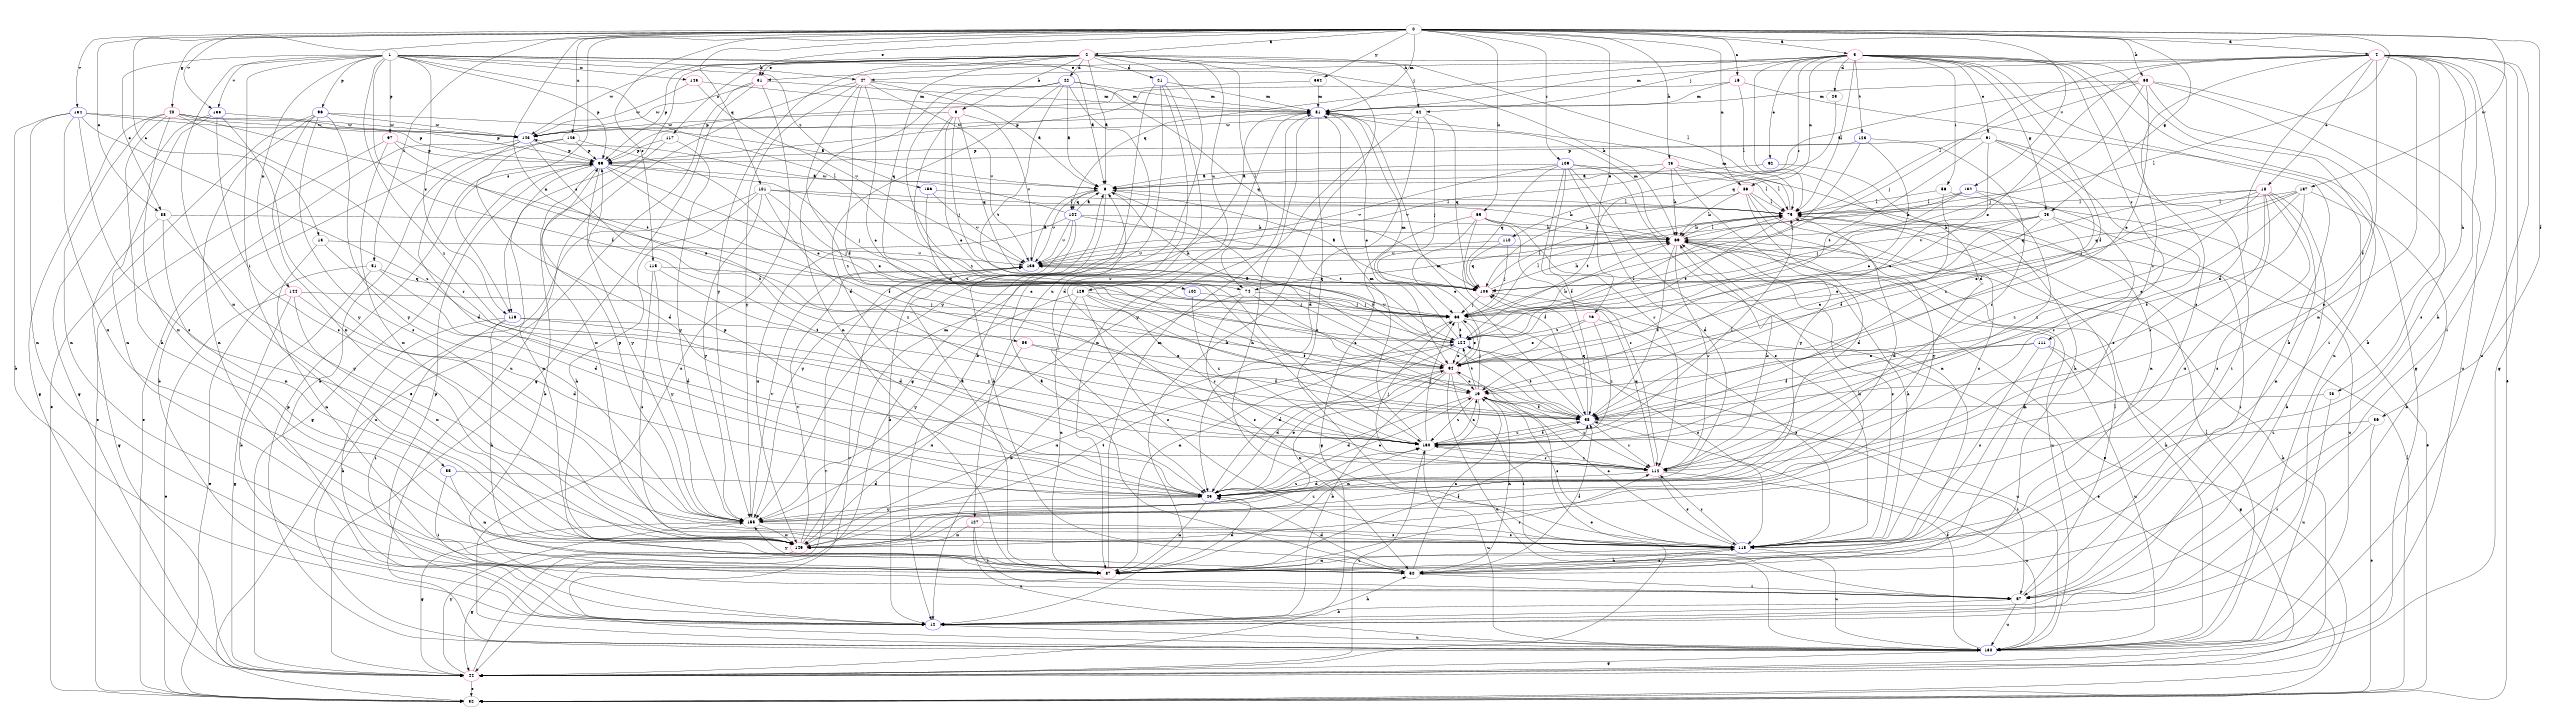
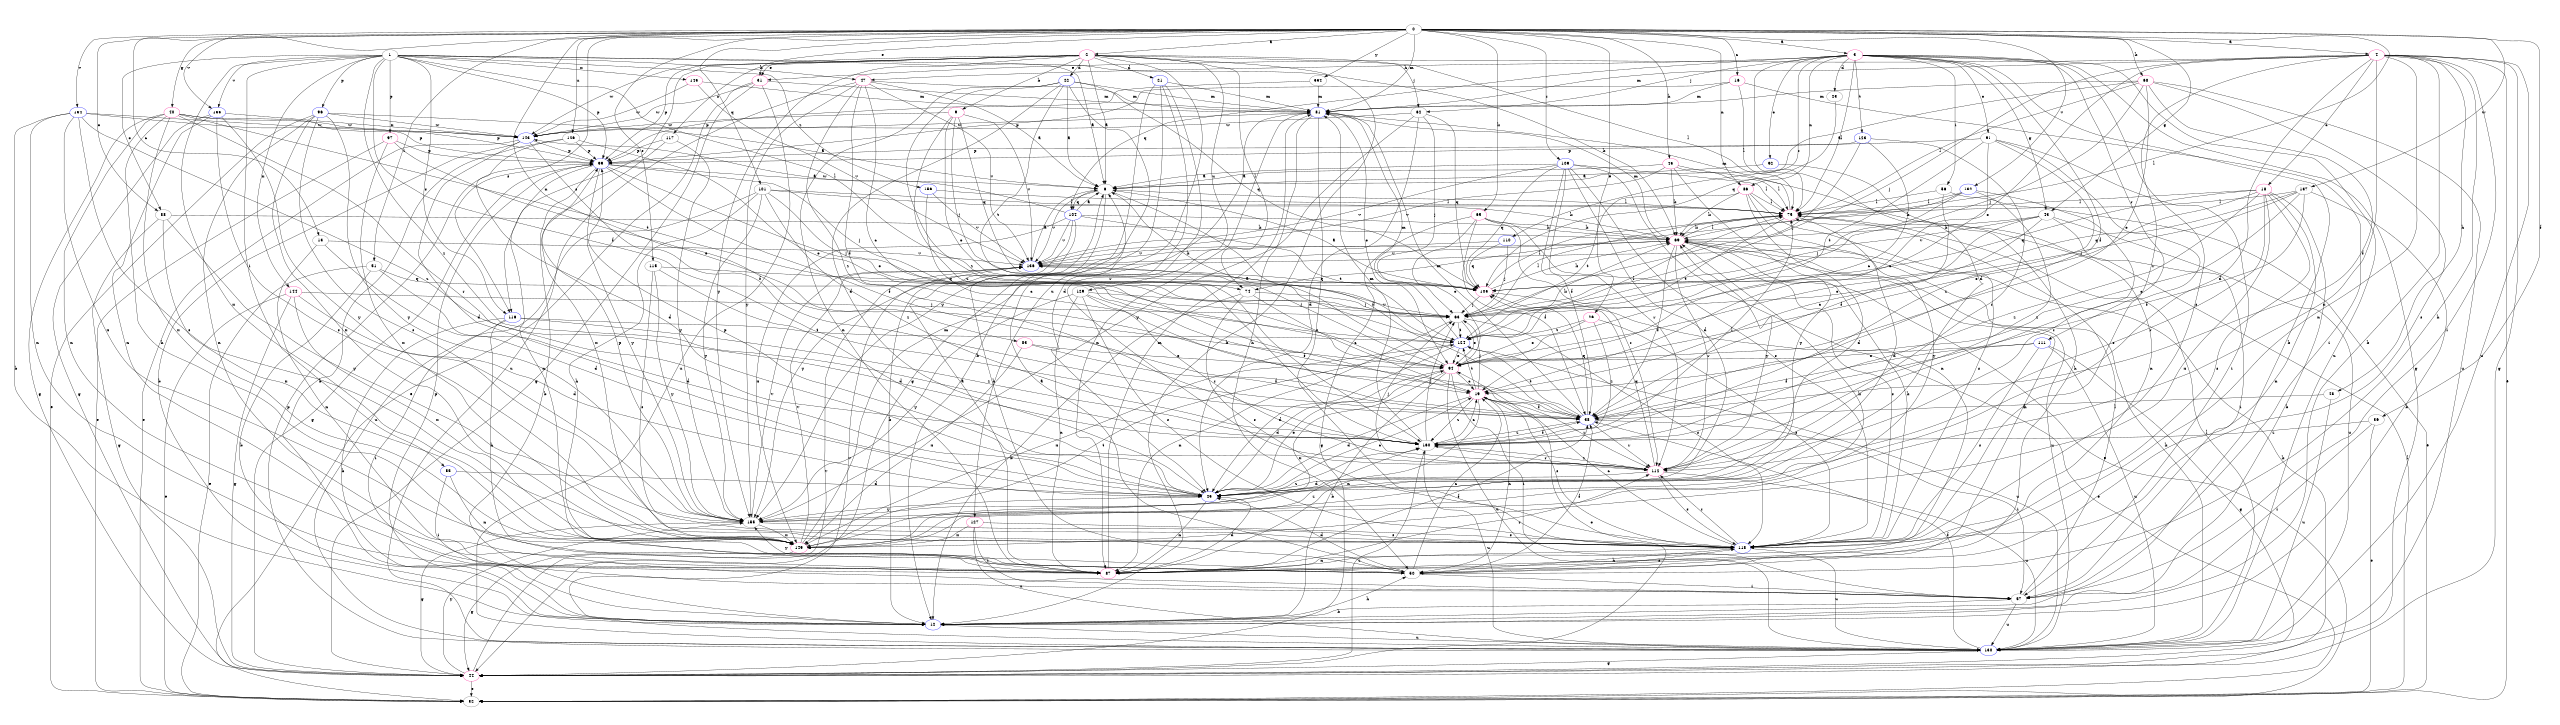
  strict digraph {
    node [color=deeppink]
    0 [color=gray40]
    2
    3
    4
    13 [color=gray40]
    16
    26
    31
    36 [color=gray40]
    40
    43 [color=gray40]
    45
    51 [color=gray40]
    65
    68
    74 [color=gray40]
    81 [color=blue]
    83
    86
    88 [color=gray40]
    101 [color=gray40]
    109 [color=blue]
    115 [color=gray40]
    116 [color=blue]
    126 [color=gray40]
    132 [color=blue]
    134 [color=blue]
    135 [color=blue]
    137 [color=gray40]
    n30 [color=gray40 label=554]
    6 [color=gray40]
    99 [color=blue]
    9
    12 [color=blue]
    21 [color=blue]
    22 [color=blue]
    62 [color=gray40]
    75
-   102 [color=blue]
    117 [color=gray40]
    127
    129 [color=gray40]
    143 [color=blue]
    155 [color=gray40]
    38 [color=blue]
    47
    23 [color=gray40]
    25 [color=blue]
    44
    56 [color=gray40]
    91 [color=gray40]
    92 [color=blue]
    104 [color=blue]
    110 [color=blue]
    111 [color=blue]
    118 [color=blue]
    123 [color=blue]
    130 [color=blue]
    149
    18
    32 [color=gray40]
    48 [color=gray40]
    50 [color=gray40]
    57 [color=gray40]
    63 [color=gray40]
    87
    94
    112
    136 [color=blue]
    160 [color=gray40]
    124 [color=blue]
    69
    19
    105
    1 [color=gray40]
    55 [color=blue]
    96 [color=blue]
    97
    144
    145
    156 [color=blue]
    0 -> 2 [label=a]
    0 -> 3 [label=a]
    0 -> 4 [label=a]
    0 -> 13 [label=c]
    0 -> 16 [label=c]
    0 -> 26 [label=e]
    0 -> 31 [label=e]
    0 -> 36 [label=f]
    0 -> 40 [label=g]
    0 -> 43 [label=g]
    0 -> 45 [label=h]
    0 -> 51 [label=i]
    0 -> 65 [label=k]
    0 -> 68 [label=k]
    0 -> 74 [label=l]
    0 -> 81 [label=m]
    0 -> 83 [label=n]
    0 -> 86 [label=n]
    0 -> 88 [label=o]
    0 -> 101 [label=q]
    0 -> 109 [label=r]
    0 -> 115 [label=s]
    0 -> 116 [label=s]
    0 -> 126 [label=u]
    0 -> 132 [label=v]
    0 -> 134 [label=v]
    0 -> 135 [label=v]
    0 -> 137 [label=w]
    0 -> n30 [label=y]
    2 -> 31 [label=e]
    2 -> 74 [label=l]
    2 -> 116 [label=s]
    2 -> 6 [label=a]
    2 -> 99 [label=p]
    2 -> 9 [label=b]
    2 -> 12 [label=b]
    2 -> 21 [label=d]
    2 -> 22 [label=d]
    2 -> 62 [label=j]
    2 -> 75 [label=l]
-   2 -> 102 [label=q]
    2 -> 117 [label=s]
    2 -> 127 [label=u]
    2 -> 129 [label=u]
    2 -> 143 [label=w]
    2 -> 155 [label=y]
    3 -> 43 [label=g]
    3 -> 86 [label=n]
    3 -> 12 [label=b]
    3 -> 62 [label=j]
    3 -> 75 [label=l]
    3 -> 38 [label=f]
    3 -> 47 [label=h]
    3 -> 23 [label=d]
    3 -> 25 [label=d]
    3 -> 44 [label=g]
    3 -> 56 [label=i]
    3 -> 91 [label=o]
    3 -> 92 [label=o]
    3 -> 104 [label=q]
    3 -> 110 [label=r]
    3 -> 111 [label=r]
    3 -> 118 [label=s]
    3 -> 123 [label=t]
    3 -> 130 [label=u]
    4 -> 31 [label=e]
    4 -> 81 [label=m]
    4 -> 12 [label=b]
    4 -> 25 [label=d]
    4 -> 44 [label=g]
    4 -> 130 [label=u]
    4 -> 149 [label=x]
    4 -> 18 [label=c]
    4 -> 32 [label=e]
    4 -> 48 [label=h]
    4 -> 50 [label=h]
    4 -> 57 [label=i]
    4 -> 63 [label=j]
    4 -> 87 [label=n]
    4 -> 94 [label=o]
    4 -> 112 [label=r]
    13 -> 25 [label=d]
    13 -> 87 [label=n]
    13 -> 136 [label=v]
    16 -> 81 [label=m]
    16 -> 99 [label=p]
    16 -> 75 [label=l]
    16 -> 57 [label=i]
    26 -> 118 [label=s]
    26 -> 94 [label=o]
    26 -> 160 [label=z]
    26 -> 124 [label=t]
    31 -> 81 [label=m]
    31 -> 143 [label=w]
    31 -> 44 [label=g]
    31 -> 130 [label=u]
    31 -> 32 [label=e]
    36 -> 32 [label=e]
    36 -> 57 [label=i]
    36 -> 160 [label=z]
    40 -> 99 [label=p]
    40 -> 143 [label=w]
    40 -> 44 [label=g]
    40 -> 149 [label=x]
    40 -> 50 [label=h]
    40 -> 87 [label=n]
    40 -> 112 [label=r]
    40 -> 124 [label=t]
    43 -> 130 [label=u]
    43 -> 57 [label=i]
    43 -> 94 [label=o]
    43 -> 136 [label=v]
    43 -> 69 [label=k]
    43 -> 19 [label=c]
    45 -> 6 [label=a]
    45 -> 75 [label=l]
    45 -> 155 [label=y]
    45 -> 50 [label=h]
    45 -> 136 [label=v]
    45 -> 69 [label=k]
    51 -> 12 [label=b]
    51 -> 25 [label=d]
    51 -> 32 [label=e]
    51 -> 105 [label=q]
    65 -> 38 [label=f]
    65 -> 44 [label=g]
    65 -> 32 [label=e]
    65 -> 94 [label=o]
    65 -> 112 [label=r]
    65 -> 69 [label=k]
    68 -> 81 [label=m]
    68 -> 6 [label=a]
    68 -> 75 [label=l]
    68 -> 38 [label=f]
    68 -> 118 [label=s]
    68 -> 130 [label=u]
    68 -> 63 [label=j]
    68 -> 94 [label=o]
    74 -> 12 [label=b]
    74 -> 118 [label=s]
    74 -> 63 [label=j]
    74 -> 19 [label=c]
    81 -> 143 [label=w]
    81 -> 118 [label=s]
    81 -> 50 [label=h]
    81 -> 87 [label=n]
    81 -> 94 [label=o]
    83 -> 38 [label=f]
    83 -> 149 [label=x]
    83 -> 94 [label=o]
    86 -> 75 [label=l]
    86 -> 155 [label=y]
    86 -> 25 [label=d]
    86 -> 118 [label=s]
    86 -> 124 [label=t]
    86 -> 69 [label=k]
    88 -> 155 [label=y]
    88 -> 44 [label=g]
    88 -> 149 [label=x]
    88 -> 69 [label=k]
    101 -> 75 [label=l]
    101 -> 155 [label=y]
    101 -> 130 [label=u]
    101 -> 50 [label=h]
    101 -> 63 [label=j]
    101 -> 160 [label=z]
    101 -> 69 [label=k]
    109 -> 6 [label=a]
    109 -> 75 [label=l]
    109 -> 38 [label=f]
    109 -> 25 [label=d]
    109 -> 118 [label=s]
    109 -> 87 [label=n]
    109 -> 112 [label=r]
    109 -> 136 [label=v]
    109 -> 105 [label=q]
    115 -> 155 [label=y]
    115 -> 25 [label=d]
    115 -> 118 [label=s]
    115 -> 105 [label=q]
    116 -> 12 [label=b]
    116 -> 50 [label=h]
    116 -> 57 [label=i]
    116 -> 160 [label=z]
    116 -> 124 [label=t]
    126 -> 99 [label=p]
    126 -> 12 [label=b]
    126 -> 25 [label=d]
    126 -> 94 [label=o]
    132 -> 75 [label=l]
    132 -> 63 [label=j]
    132 -> 112 [label=r]
    132 -> 160 [label=z]
    132 -> 69 [label=k]
    134 -> 99 [label=p]
    134 -> 12 [label=b]
    134 -> 143 [label=w]
    134 -> 118 [label=s]
    134 -> 149 [label=x]
    134 -> 87 [label=n]
    134 -> 160 [label=z]
-   135 -> 143 [label=w]
+   135 -> 143 [label=x]
    135 -> 155 [label=y]
    135 -> 44 [label=g]
    135 -> 118 [label=s]
    135 -> 87 [label=n]
    137 -> 12 [label=b]
    137 -> 75 [label=l]
    137 -> 38 [label=f]
    137 -> 63 [label=j]
    137 -> 19 [label=c]
    137 -> 105 [label=q]
    n30 -> 81 [label=m]
    n30 -> 99 [label=p]
    6 -> 75 [label=l]
    6 -> 38 [label=f]
    6 -> 104 [label=q]
    6 -> 50 [label=h]
    6 -> 136 [label=v]
    99 -> 6 [label=a]
    99 -> 12 [label=b]
    99 -> 155 [label=y]
    99 -> 38 [label=f]
    99 -> 44 [label=g]
    99 -> 63 [label=j]
    99 -> 87 [label=n]
    99 -> 94 [label=o]
    9 -> 143 [label=w]
    9 -> 63 [label=j]
    9 -> 94 [label=o]
    9 -> 136 [label=v]
    9 -> 160 [label=z]
    9 -> 105 [label=q]
    12 -> 99 [label=p]
    12 -> 130 [label=u]
    12 -> 50 [label=h]
    21 -> 81 [label=m]
    21 -> 12 [label=b]
    21 -> 155 [label=y]
    21 -> 25 [label=d]
    21 -> 112 [label=r]
    22 -> 81 [label=m]
    22 -> 6 [label=a]
    22 -> 25 [label=d]
    22 -> 44 [label=g]
    22 -> 87 [label=n]
    22 -> 160 [label=z]
    22 -> 124 [label=t]
    22 -> 105 [label=q]
    62 -> 143 [label=w]
    62 -> 155 [label=y]
    62 -> 25 [label=d]
    62 -> 63 [label=j]
    62 -> 105 [label=q]
    75 -> 81 [label=m]
    75 -> 25 [label=d]
    75 -> 124 [label=t]
    75 -> 69 [label=k]
-   102 -> 63 [label=j]
-   102 -> 160 [label=z]
    117 -> 99 [label=p]
    117 -> 155 [label=y]
    117 -> 149 [label=x]
    127 -> 118 [label=s]
    127 -> 130 [label=u]
    127 -> 149 [label=x]
    127 -> 57 [label=i]
    129 -> 155 [label=y]
    129 -> 38 [label=f]
    129 -> 118 [label=s]
    129 -> 63 [label=j]
    129 -> 87 [label=n]
    129 -> 112 [label=r]
    143 -> 99 [label=p]
    143 -> 12 [label=b]
    143 -> 38 [label=f]
    143 -> 25 [label=d]
    143 -> 32 [label=e]
    155 -> 99 [label=p]
    155 -> 44 [label=g]
    155 -> 118 [label=s]
    155 -> 149 [label=x]
    155 -> 136 [label=v]
    155 -> 160 [label=z]
    38 -> 81 [label=m]
    38 -> 57 [label=i]
    38 -> 112 [label=r]
    38 -> 160 [label=z]
    38 -> 124 [label=t]
    38 -> 105 [label=q]
    47 -> 81 [label=m]
    47 -> 6 [label=a]
    47 -> 155 [label=y]
    47 -> 38 [label=f]
    47 -> 130 [label=u]
    47 -> 136 [label=v]
    47 -> 160 [label=z]
    47 -> 19 [label=c]
    23 -> 105 [label=q]
    25 -> 99 [label=p]
    25 -> 155 [label=y]
    25 -> 87 [label=n]
    25 -> 94 [label=o]
    25 -> 19 [label=c]
    44 -> 155 [label=y]
    44 -> 32 [label=e]
    44 -> 94 [label=o]
    44 -> 136 [label=v]
    44 -> 160 [label=z]
    44 -> 69 [label=k]
    56 -> 75 [label=l]
    56 -> 38 [label=f]
    56 -> 32 [label=e]
    91 -> 99 [label=p]
    91 -> 118 [label=s]
    91 -> 57 [label=i]
    91 -> 160 [label=z]
    91 -> 124 [label=t]
    91 -> 19 [label=c]
    92 -> 6 [label=a]
    92 -> 87 [label=n]
    104 -> 6 [label=a]
    104 -> 12 [label=b]
    104 -> 143 [label=w]
    104 -> 155 [label=y]
    104 -> 149 [label=x]
    104 -> 136 [label=v]
    104 -> 124 [label=t]
    104 -> 69 [label=k]
    110 -> 63 [label=j]
    110 -> 136 [label=v]
    110 -> 105 [label=q]
    111 -> 38 [label=f]
    111 -> 44 [label=g]
    111 -> 118 [label=s]
    111 -> 130 [label=u]
    111 -> 94 [label=o]
    118 -> 130 [label=u]
    118 -> 50 [label=h]
    118 -> 87 [label=n]
    118 -> 112 [label=r]
    118 -> 69 [label=k]
    118 -> 19 [label=c]
    123 -> 99 [label=p]
    123 -> 63 [label=j]
    123 -> 112 [label=r]
    123 -> 19 [label=c]
    130 -> 99 [label=p]
    130 -> 75 [label=l]
    130 -> 38 [label=f]
    130 -> 44 [label=g]
    130 -> 136 [label=v]
    130 -> 69 [label=k]
    149 -> 81 [label=m]
    149 -> 44 [label=g]
    149 -> 136 [label=v]
    149 -> 160 [label=z]
    149 -> 124 [label=t]
    149 -> 69 [label=k]
    18 -> 12 [label=b]
    18 -> 75 [label=l]
    18 -> 118 [label=s]
    18 -> 149 [label=x]
    18 -> 87 [label=n]
    18 -> 94 [label=o]
    18 -> 112 [label=r]
    18 -> 160 [label=z]
    18 -> 105 [label=q]
    32 -> 75 [label=l]
    48 -> 38 [label=f]
    48 -> 130 [label=u]
    50 -> 6 [label=a]
    50 -> 155 [label=y]
    50 -> 38 [label=f]
    50 -> 25 [label=d]
    50 -> 118 [label=s]
    50 -> 57 [label=i]
    50 -> 19 [label=c]
    57 -> 12 [label=b]
    57 -> 75 [label=l]
    57 -> 130 [label=u]
    63 -> 75 [label=l]
    63 -> 118 [label=s]
    63 -> 87 [label=n]
    63 -> 94 [label=o]
    63 -> 124 [label=t]
    87 -> 81 [label=m]
    87 -> 6 [label=a]
    87 -> 38 [label=f]
    87 -> 25 [label=d]
    87 -> 112 [label=r]
    94 -> 6 [label=a]
    94 -> 12 [label=b]
    94 -> 25 [label=d]
    94 -> 130 [label=u]
    94 -> 149 [label=x]
    94 -> 57 [label=i]
    94 -> 19 [label=c]
    112 -> 25 [label=d]
    112 -> 118 [label=s]
    112 -> 130 [label=u]
    112 -> 63 [label=j]
    112 -> 160 [label=z]
-   112 -> 69 [label=k]
+   112 -> 69 [label=y]
    112 -> 105 [label=q]
    136 -> 6 [label=a]
    136 -> 69 [label=k]
    136 -> 105 [label=q]
    160 -> 81 [label=m]
    160 -> 75 [label=l]
    160 -> 38 [label=f]
    160 -> 130 [label=u]
    160 -> 63 [label=j]
    160 -> 112 [label=r]
    160 -> 19 [label=c]
    124 -> 81 [label=m]
    124 -> 75 [label=l]
    124 -> 25 [label=d]
    124 -> 130 [label=u]
    124 -> 149 [label=x]
    124 -> 94 [label=o]
    124 -> 136 [label=v]
    124 -> 69 [label=k]
    69 -> 81 [label=m]
    69 -> 75 [label=l]
    69 -> 38 [label=f]
    69 -> 118 [label=s]
    69 -> 130 [label=u]
    69 -> 50 [label=h]
    69 -> 112 [label=r]
    69 -> 136 [label=v]
    19 -> 38 [label=f]
    19 -> 25 [label=d]
    19 -> 118 [label=s]
    19 -> 50 [label=h]
    19 -> 63 [label=j]
    19 -> 87 [label=n]
    19 -> 112 [label=r]
    19 -> 160 [label=z]
    19 -> 124 [label=t]
    105 -> 6 [label=a]
    105 -> 75 [label=l]
    105 -> 32 [label=e]
    105 -> 63 [label=j]
    105 -> 69 [label=k]
    1 -> 74 [label=l]
    1 -> 88 [label=o]
    1 -> 116 [label=s]
    1 -> 135 [label=v]
    1 -> 6 [label=a]
    1 -> 99 [label=p]
    1 -> 38 [label=f]
    1 -> 47 [label=h]
    1 -> 149 [label=x]
    1 -> 160 [label=z]
    1 -> 69 [label=k]
    1 -> 55 [label=i]
    1 -> 96 [label=p]
    1 -> 97 [label=p]
    1 -> 144 [label=x]
    1 -> 145 [label=x]
    1 -> 156 [label=z]
    55 -> 25 [label=d]
    55 -> 57 [label=i]
    55 -> 87 [label=n]
    96 -> 6 [label=a]
    96 -> 143 [label=w]
    96 -> 155 [label=y]
    96 -> 118 [label=s]
    96 -> 149 [label=x]
    96 -> 32 [label=e]
    96 -> 87 [label=n]
    97 -> 99 [label=p]
    97 -> 149 [label=x]
    97 -> 32 [label=e]
    97 -> 94 [label=o]
    144 -> 25 [label=d]
    144 -> 44 [label=g]
    144 -> 149 [label=x]
    144 -> 32 [label=e]
    144 -> 63 [label=j]
    145 -> 81 [label=m]
    145 -> 143 [label=w]
    145 -> 136 [label=v]
    156 -> 75 [label=l]
    156 -> 136 [label=v]
    156 -> 19 [label=c]
  }
